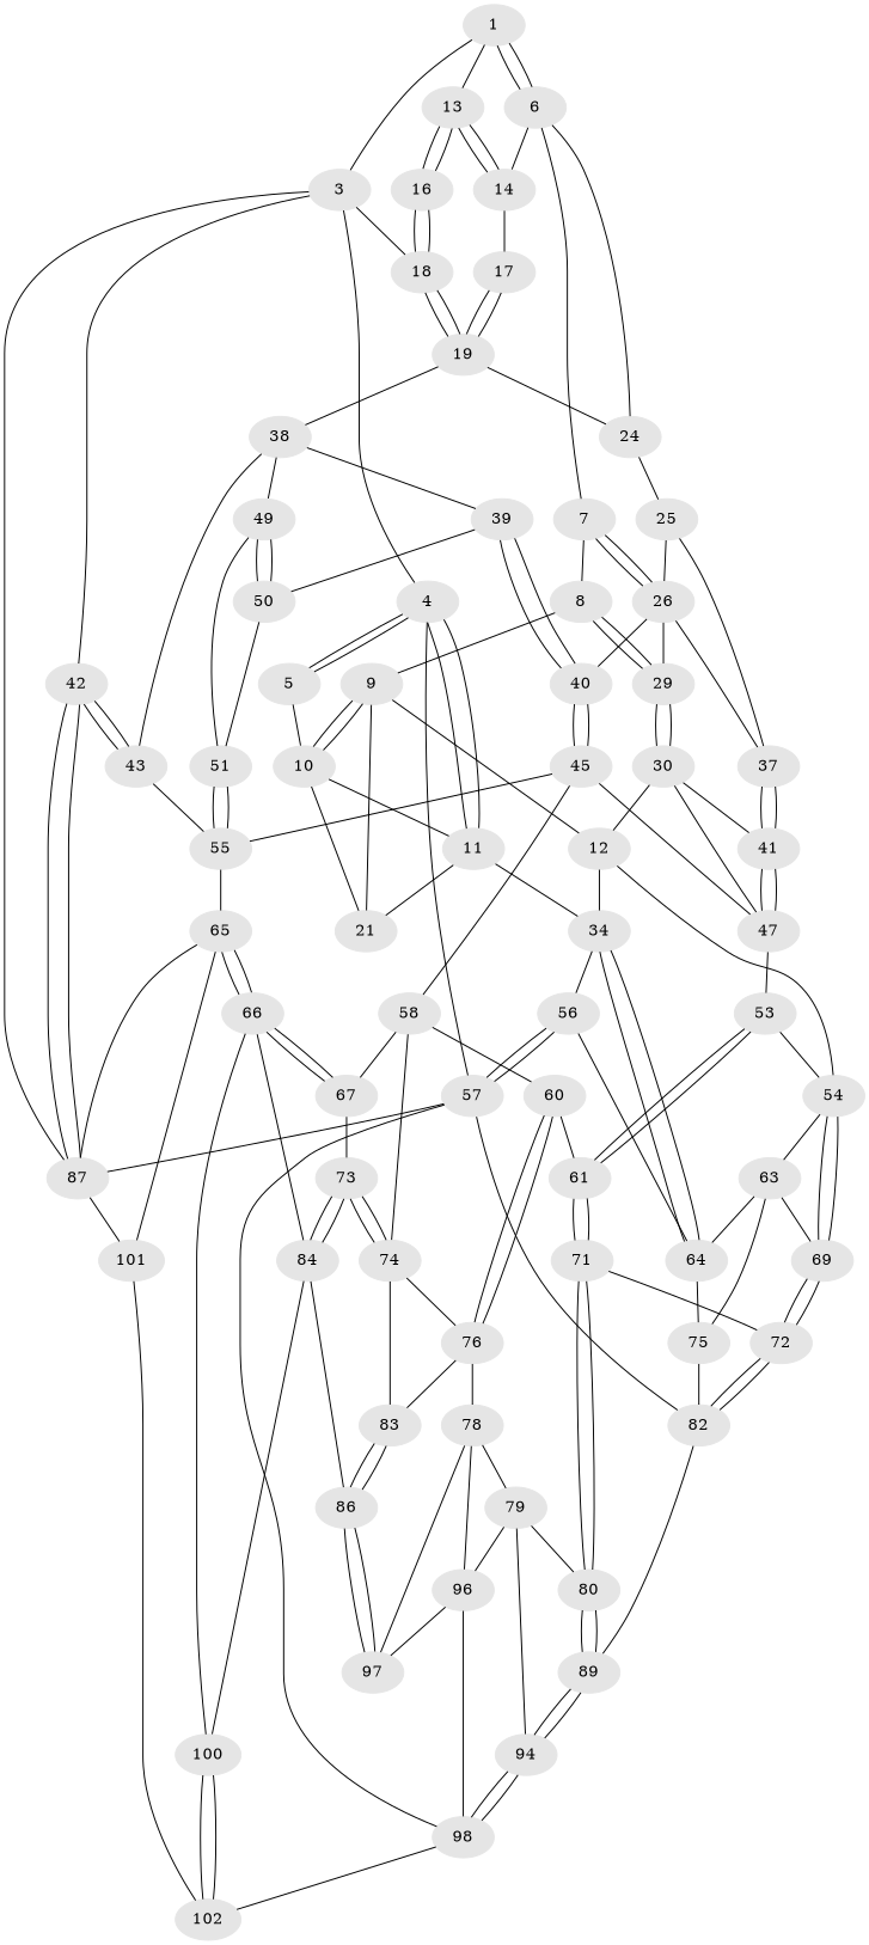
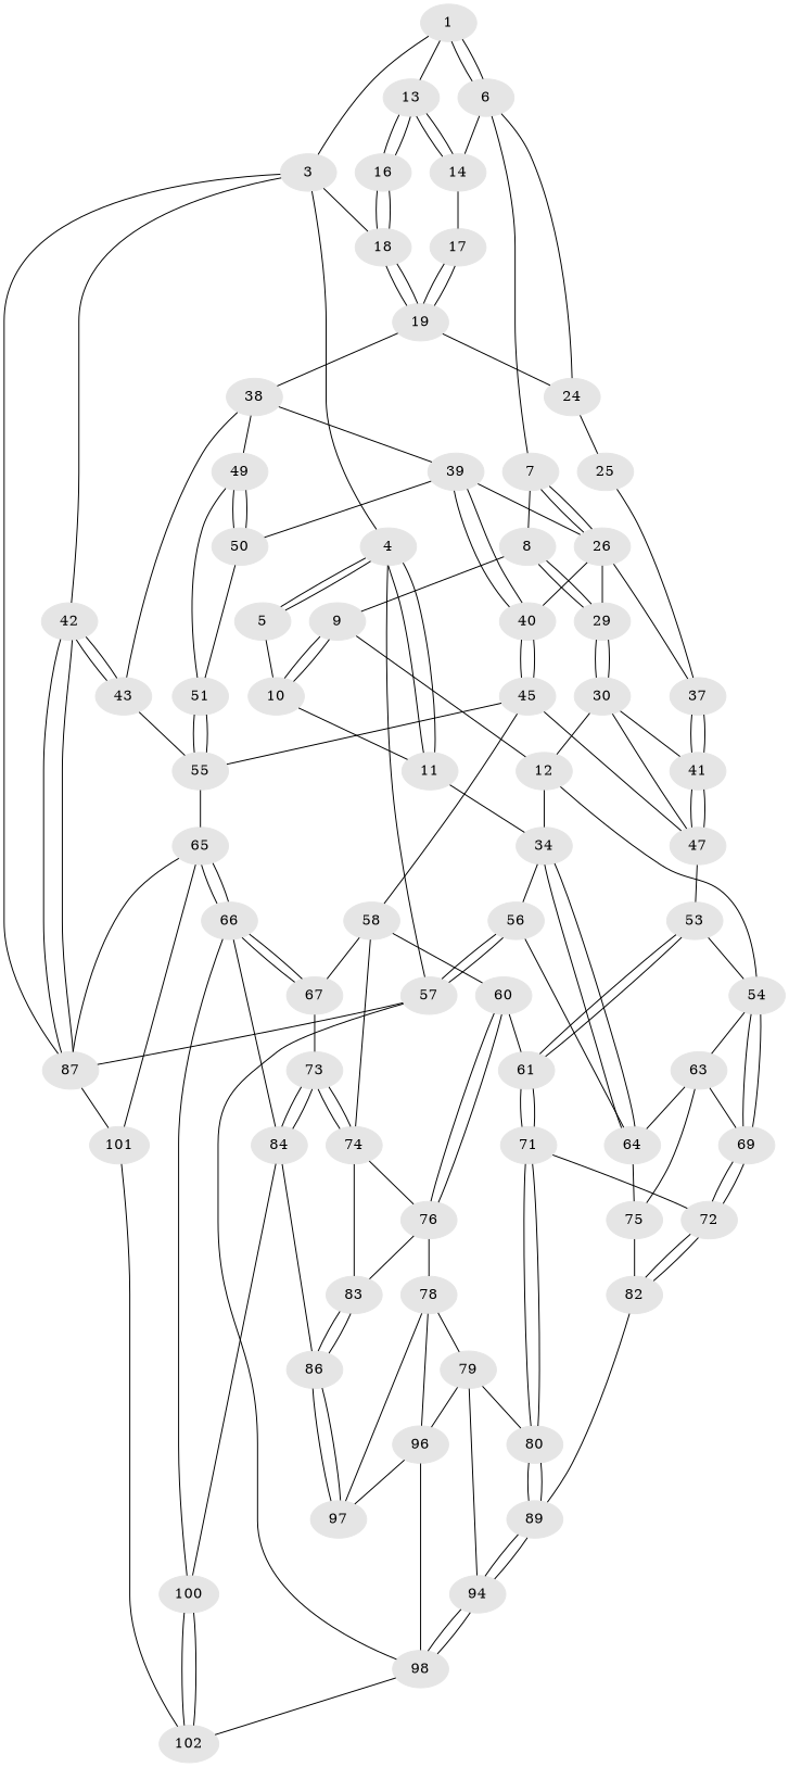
  graph {
    node [color=gray90 style=filled]
    1 [super="+2"]
    3 [super="+22"]
    6 [super="+15"]
    13
    4
    18
    42
    87 [super="+99"]
    7
    14
    24
    16
    5
    11 [super="+27"]
    57 [super="+92"]
    19 [super="+23"]
    43
    101
    10 [super="+12"]
-   21
    34 [super="+35"]
    82 [super="+90"]
    98 [super="+104"]
    8
    26 [super="+28"]
    17
    25 [super="+36"]
    9 [super="+20"]
    29
    37
    40
    n32 [label=12 super="+33"]
    30 [super="+31"]
    54 [super="+55"]
    56
    64 [super="+68"]
    38 [super="+44"]
    39
    49
    41
    45 [super="+46"]
    47 [super="+48"]
    53
    63 [super="+70"]
    69
    75
    50
    n48 [label=55 super="+62"]
    51
    58 [super="+59"]
    65 [super="+88"]
    60
    67
    74 [super="+81"]
    61
    66 [super="+91"]
    71
    72
    89
    102
    76 [super="+77"]
    73
    83
    78 [super="+95"]
    80
    84 [super="+85"]
    100
    86
    79 [super="+93"]
    96 [super="+103"]
    97
    94
    1 -- 3
    1 -- 6
    1 -- 6
    1 -- 13
    3 -- 4
    3 -- 18
    3 -- 42
    3 -- 87
    6 -- 7
    6 -- 14
    6 -- 24
    13 -- 14
    13 -- 14
    13 -- 16
    13 -- 16
    4 -- 5
    4 -- 5
    4 -- 11
    4 -- 11
    4 -- 57
    18 -- 19
    18 -- 19
    42 -- 87
    42 -- 87
    42 -- 43
    42 -- 43
    87 -- 101
    7 -- 8
    7 -- 26
    7 -- 26
    14 -- 17
    24 -- 25
    16 -- 18
    16 -- 18
    5 -- 10
-   11 -- 21
    11 -- 34
    57 -- 87
-   57 -- 82
    57 -- 98
    19 -- 24
    19 -- 38
    43 -- n48
    101 -- 102
    10 -- 11
-   10 -- 21
    34 -- 56
    34 -- 64
    34 -- 64
    82 -- 89
    98 -- 102
    8 -- 9
    8 -- 29
    8 -- 29
    26 -- 29
    26 -- 37
    26 -- 40
    17 -- 19
    17 -- 19
-   25 -- 26
+   39 -- 26
    25 -- 37
    9 -- 10
    9 -- 10
-   9 -- 21
    9 -- n32
    29 -- 30
    29 -- 30
    37 -- 41
    37 -- 41
    40 -- 45
    40 -- 45
    n32 -- 34
    n32 -- 54
    30 -- n32
    30 -- 41
    30 -- 47
    54 -- 63
    54 -- 69
    54 -- 69
    56 -- 57
    56 -- 57
    56 -- 64
    64 -- 75
    38 -- 43
    38 -- 39
    38 -- 49
    39 -- 40
    39 -- 40
    39 -- 50
    49 -- 50
    49 -- 50
    49 -- 51
    41 -- 47
    41 -- 47
    45 -- 47
    45 -- n48
    45 -- 58
    47 -- 53
    53 -- 54
    53 -- 61
    53 -- 61
    63 -- 64
    63 -- 69
    63 -- 75
    69 -- 72
    69 -- 72
    75 -- 82
    50 -- 51
    n48 -- 65
    51 -- n48
    51 -- n48
    58 -- 60
    58 -- 67
    58 -- 74
    65 -- 87
    65 -- 101
    65 -- 66
    65 -- 66
    60 -- 61
    60 -- 76
    60 -- 76
    67 -- 73
    74 -- 76
    74 -- 83
    61 -- 71
    61 -- 71
    66 -- 67
    66 -- 67
    66 -- 84
    66 -- 100
    71 -- 72
    71 -- 80
    71 -- 80
    72 -- 82
    72 -- 82
    89 -- 94
    89 -- 94
    76 -- 83
    76 -- 78
    73 -- 74
    73 -- 74
    73 -- 84
    73 -- 84
    83 -- 86
    83 -- 86
    78 -- 79
    78 -- 96
    78 -- 97
    80 -- 89
    80 -- 89
    84 -- 100
    84 -- 86
    100 -- 102
    100 -- 102
    86 -- 97
    86 -- 97
    79 -- 80
    79 -- 96
    79 -- 94
    96 -- 98
    96 -- 97
    94 -- 98
    94 -- 98
  }
